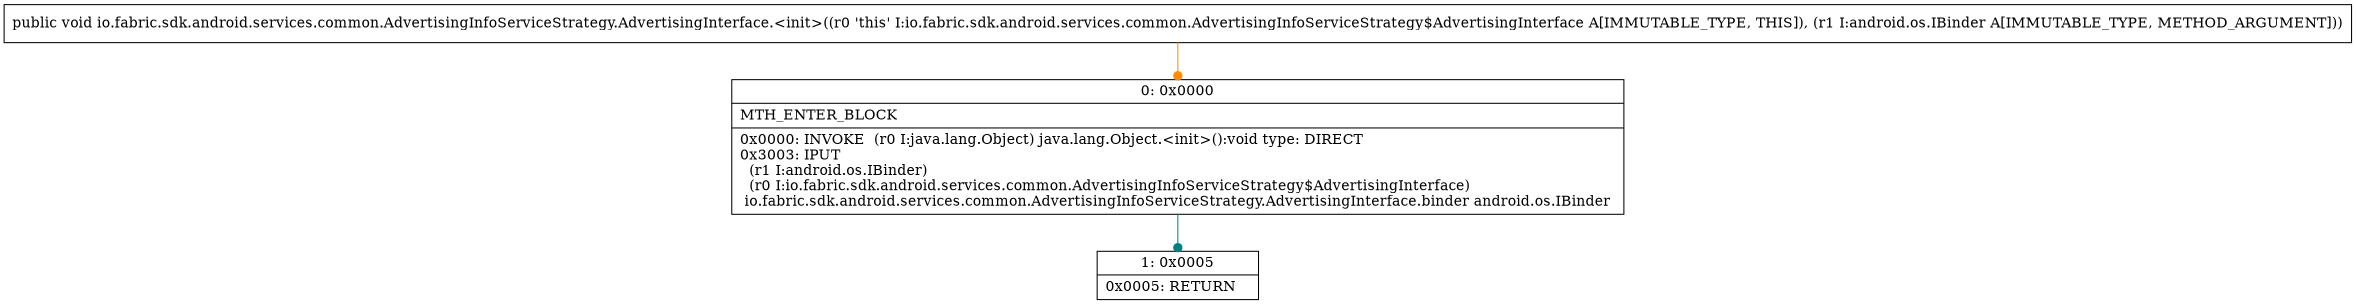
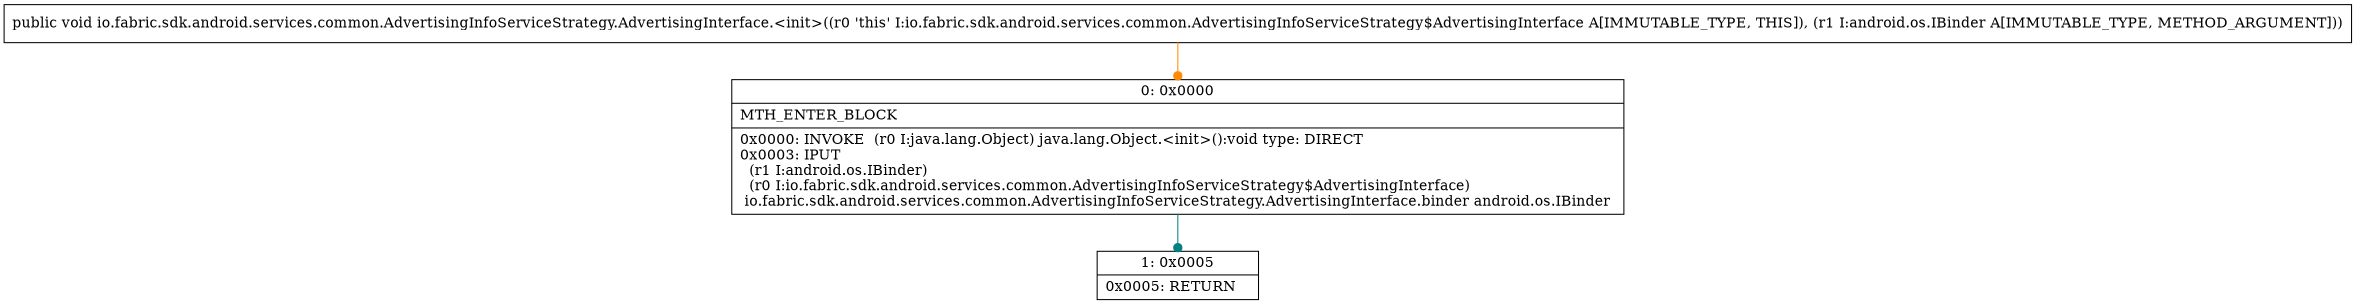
  digraph {
    node [shape=record]
    edge [arrowhead=dot]
-   n1 [label="{0\:\ 0x0000|MTH_ENTER_BLOCK\l|0x0000: INVOKE  (r0 I:java.lang.Object) java.lang.Object.\<init\>():void type: DIRECT \l0x3003: IPUT  \l  (r1 I:android.os.IBinder)\l  (r0 I:io.fabric.sdk.android.services.common.AdvertisingInfoServiceStrategy$AdvertisingInterface)\l io.fabric.sdk.android.services.common.AdvertisingInfoServiceStrategy.AdvertisingInterface.binder android.os.IBinder \l}"]
+   n1 [label="{0\:\ 0x0000|MTH_ENTER_BLOCK\l|0x0000: INVOKE  (r0 I:java.lang.Object) java.lang.Object.\<init\>():void type: DIRECT \l0x0003: IPUT  \l  (r1 I:android.os.IBinder)\l  (r0 I:io.fabric.sdk.android.services.common.AdvertisingInfoServiceStrategy$AdvertisingInterface)\l io.fabric.sdk.android.services.common.AdvertisingInfoServiceStrategy.AdvertisingInterface.binder android.os.IBinder \l}"]
    n2 [label="{1\:\ 0x0005|0x0005: RETURN   \l}"]
    n3 [label="{public void io.fabric.sdk.android.services.common.AdvertisingInfoServiceStrategy.AdvertisingInterface.\<init\>((r0 'this' I:io.fabric.sdk.android.services.common.AdvertisingInfoServiceStrategy$AdvertisingInterface A[IMMUTABLE_TYPE, THIS]), (r1 I:android.os.IBinder A[IMMUTABLE_TYPE, METHOD_ARGUMENT])) }"]
    n1 -> n2 [color=teal]
    n3 -> n1 [color=darkorange]
  }
